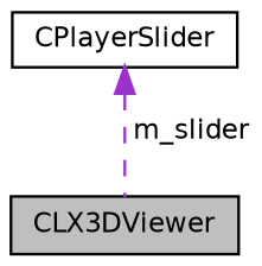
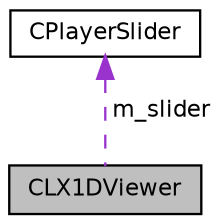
  digraph {
    node [color=black fontname=Helvetica fontsize=10 shape=record style=filled]
-   n1 [fillcolor=grey75 fontcolor=black height=0.2 label=CLX3DViewer width=0.4]
+   n1 [fillcolor=grey75 fontcolor=black height=0.2 label=CLX1DViewer width=0.4]
    n2 [fillcolor=white height=0.2 label=CPlayerSlider width=0.4]
    n2 -> n1 [color=darkorchid3 dir=back fontname=Helvetica fontsize=10 label=" m_slider" labelfontname=Helvetica labelfontsize=10 style=dashed]
  }
